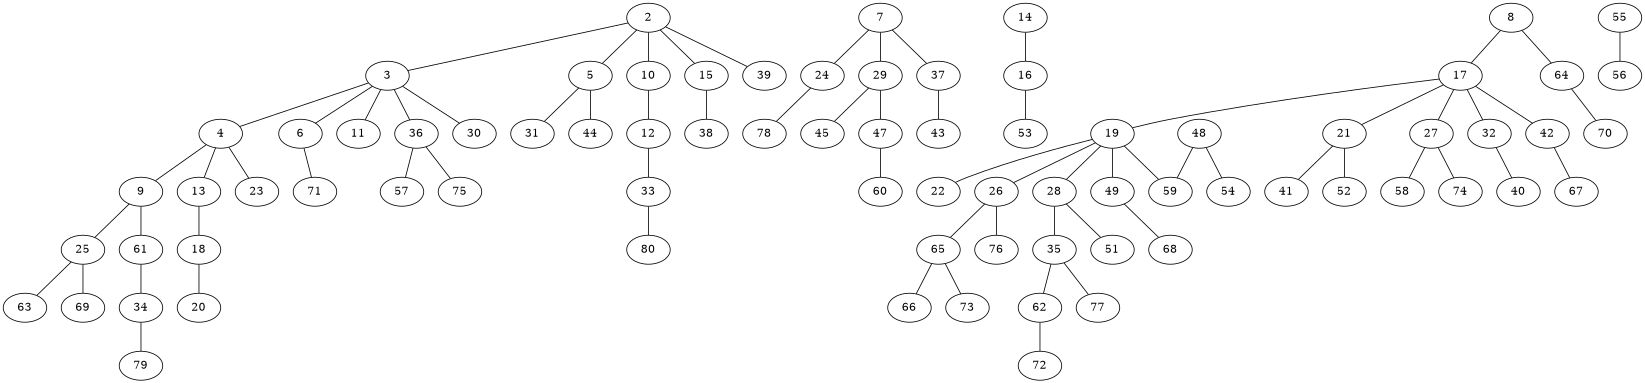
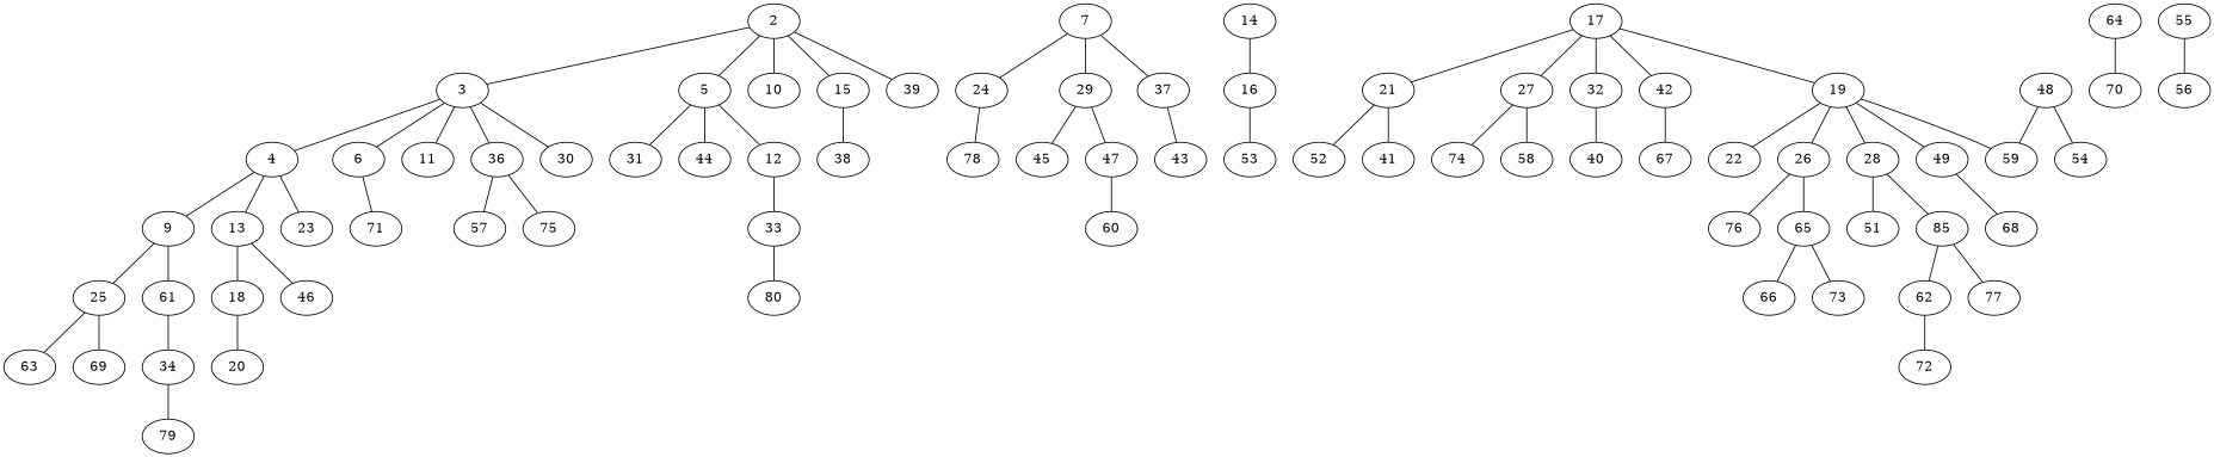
  graph {
    2
    3
    5
    10
    15
    39
    7
    24
    29
    37
    14
    16
    4
    6
    11
    36
    30
    31
    44
    12
    38
-   8
    17
    64
    78
    45
    47
    43
    53
    9
    13
    23
    71
    57
    75
    33
    55
    56
    25
    61
    18
+   46
    63
    69
    34
    20
    19
    21
    27
    32
    42
    70
    60
    22
    26
    28
    49
    59
    41
    52
    58
    74
    40
    67
    80
    79
    65
    76
-   35
+   35 [label=85]
    51
    48
    54
    68
    66
    73
    62
    77
    72
    2 -- 3
    2 -- 5
    2 -- 10
    2 -- 15
    2 -- 39
    3 -- 4
    3 -- 6
    3 -- 11
    3 -- 36
    3 -- 30
    5 -- 31
    5 -- 44
-   10 -- 12
+   5 -- 12
    15 -- 38
    7 -- 24
    7 -- 29
    7 -- 37
    24 -- 78
    29 -- 45
    29 -- 47
    37 -- 43
    14 -- 16
    16 -- 53
    4 -- 9
    4 -- 13
    4 -- 23
    6 -- 71
    36 -- 57
    36 -- 75
    12 -- 33
-   8 -- 17
-   8 -- 64
    17 -- 19
    17 -- 21
    17 -- 27
    17 -- 32
    17 -- 42
    64 -- 70
    47 -- 60
    9 -- 25
    9 -- 61
    13 -- 18
+   13 -- 46
    33 -- 80
    55 -- 56
    25 -- 63
    25 -- 69
    61 -- 34
    18 -- 20
    34 -- 79
    19 -- 22
    19 -- 26
    19 -- 28
    19 -- 49
    19 -- 59
    21 -- 41
    21 -- 52
    27 -- 58
    27 -- 74
    32 -- 40
    42 -- 67
    26 -- 65
    26 -- 76
    28 -- 35
    28 -- 51
    49 -- 68
    65 -- 66
    65 -- 73
    35 -- 62
    35 -- 77
    48 -- 59
    48 -- 54
    62 -- 72
  }
